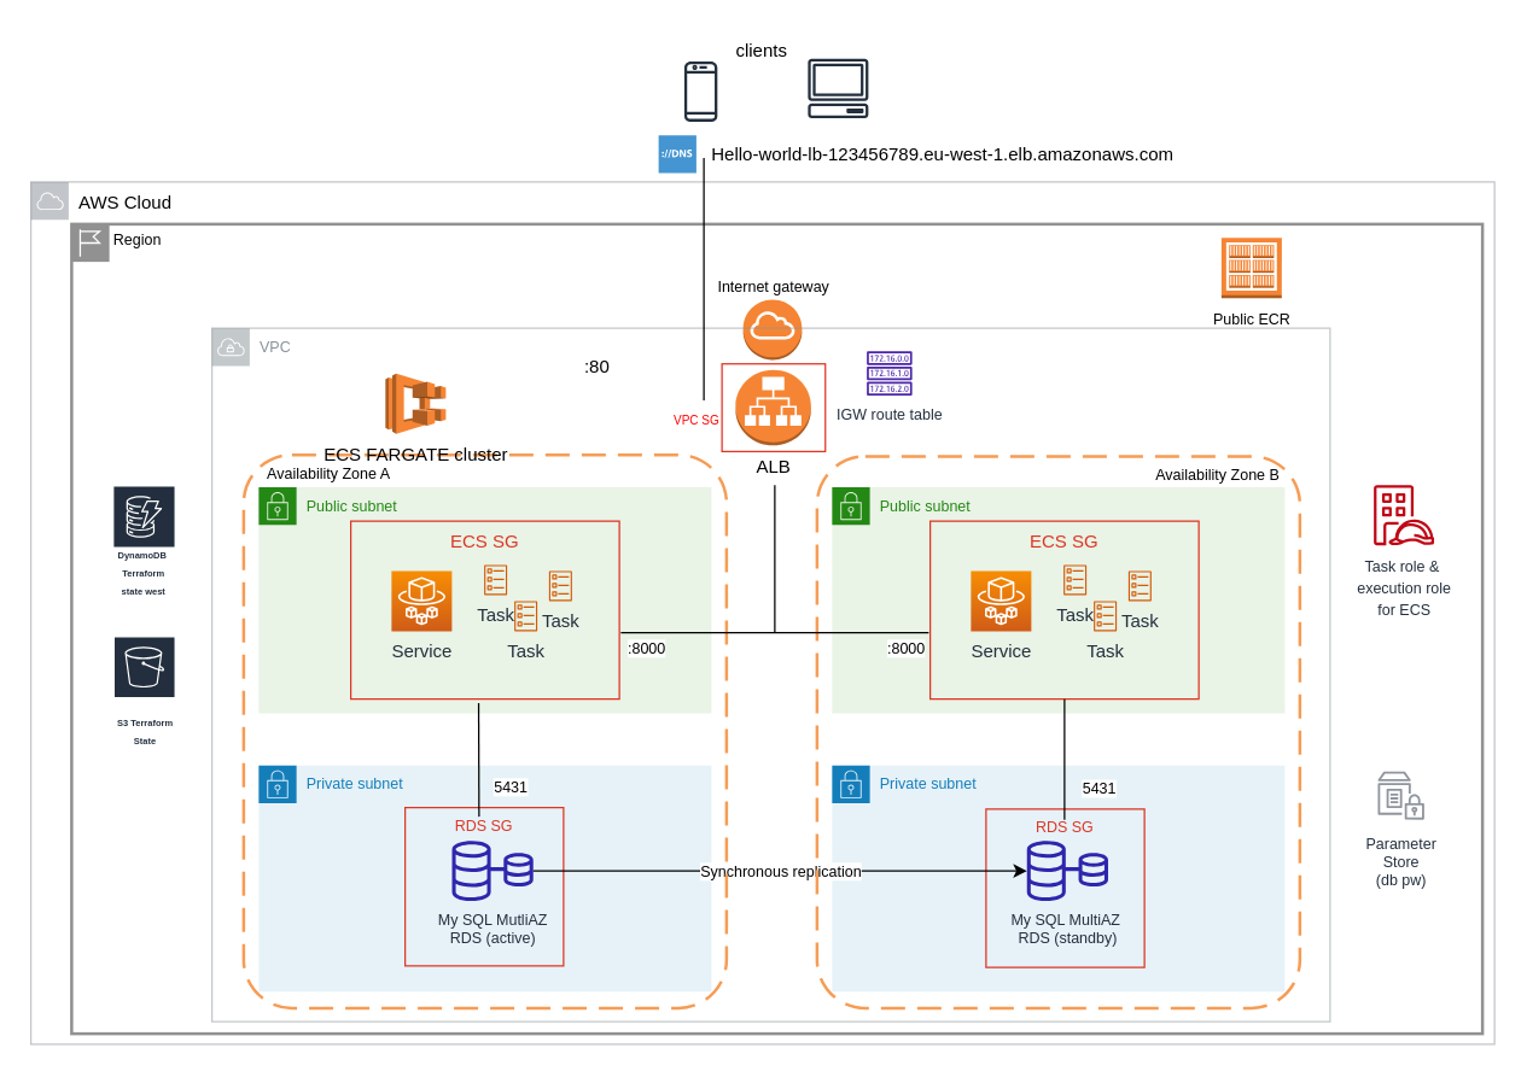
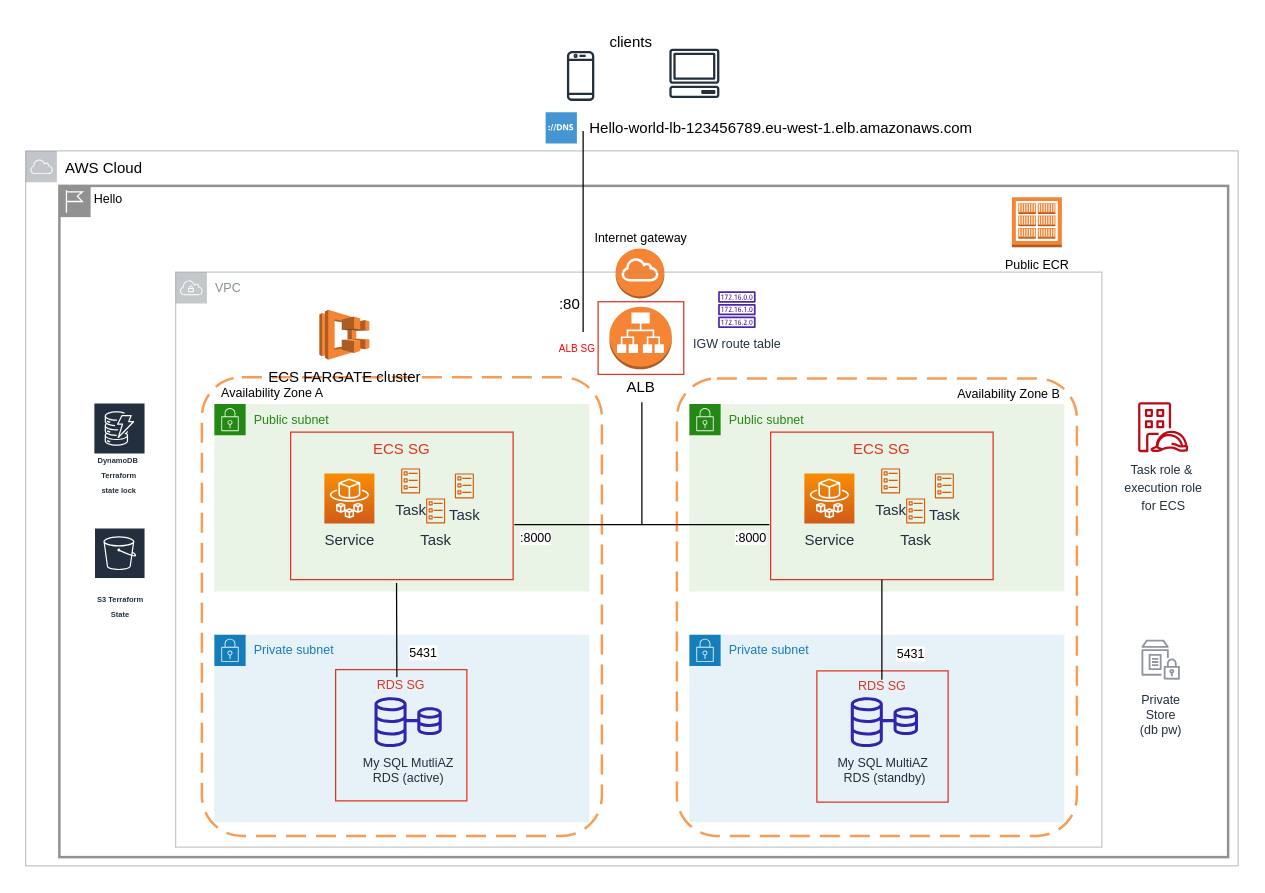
  <mxCell id="0" />
  <mxCell id="1" parent="0" />
  <mxCell id="2" value="Private subnet&amp;nbsp;" style="points=[[0,0],[0.25,0],[0.5,0],[0.75,0],[1,0],[1,0.25],[1,0.5],[1,0.75],[1,1],[0.75,1],[0.5,1],[0.25,1],[0,1],[0,0.75],[0,0.5],[0,0.25]];outlineConnect=0;gradientColor=none;html=1;whiteSpace=wrap;fontSize=10;fontStyle=0;container=1;pointerEvents=0;collapsible=0;recursiveResize=0;shape=mxgraph.aws4.group;grIcon=mxgraph.aws4.group_security_group;grStroke=0;strokeColor=#147EBA;fillColor=#E6F2F8;verticalAlign=top;align=left;spacingLeft=30;fontColor=#147EBA;dashed=0;" vertex="1" parent="1"><mxGeometry x="171" y="507" width="300" height="150" as="geometry" /></mxCell>
  <mxCell id="3" value="My SQL MutliAZ&lt;br style=&quot;font-size: 10px;&quot;&gt;RDS (active)" style="sketch=0;outlineConnect=0;fontColor=#232F3E;gradientColor=none;fillColor=#2E27AD;strokeColor=none;dashed=0;verticalLabelPosition=bottom;verticalAlign=top;align=center;html=1;fontSize=10;fontStyle=0;aspect=fixed;pointerEvents=1;shape=mxgraph.aws4.rds_multi_az;" vertex="1" parent="2"><mxGeometry x="128.1" y="50" width="53.79" height="40" as="geometry" /></mxCell>
  <mxCell id="4" value="RDS SG" style="fillColor=none;strokeColor=#DD3522;verticalAlign=top;fontStyle=0;fontColor=#DD3522;fontSize=10;" vertex="1" parent="2"><mxGeometry x="97" y="28" width="105" height="105" as="geometry" /></mxCell>
  <mxCell id="5" value="Public subnet" style="points=[[0,0],[0.25,0],[0.5,0],[0.75,0],[1,0],[1,0.25],[1,0.5],[1,0.75],[1,1],[0.75,1],[0.5,1],[0.25,1],[0,1],[0,0.75],[0,0.5],[0,0.25]];outlineConnect=0;gradientColor=none;html=1;whiteSpace=wrap;fontSize=10;fontStyle=0;container=1;pointerEvents=0;collapsible=0;recursiveResize=0;shape=mxgraph.aws4.group;grIcon=mxgraph.aws4.group_security_group;grStroke=0;strokeColor=#248814;fillColor=#E9F3E6;verticalAlign=top;align=left;spacingLeft=30;fontColor=#248814;dashed=0;" vertex="1" parent="1"><mxGeometry x="171" y="322.5" width="300" height="150" as="geometry" /></mxCell>
  <mxCell id="6" value="Public subnet" style="points=[[0,0],[0.25,0],[0.5,0],[0.75,0],[1,0],[1,0.25],[1,0.5],[1,0.75],[1,1],[0.75,1],[0.5,1],[0.25,1],[0,1],[0,0.75],[0,0.5],[0,0.25]];outlineConnect=0;gradientColor=none;html=1;whiteSpace=wrap;fontSize=10;fontStyle=0;container=1;pointerEvents=0;collapsible=0;recursiveResize=0;shape=mxgraph.aws4.group;grIcon=mxgraph.aws4.group_security_group;grStroke=0;strokeColor=#248814;fillColor=#E9F3E6;verticalAlign=top;align=left;spacingLeft=30;fontColor=#248814;dashed=0;" vertex="1" parent="1"><mxGeometry x="551" y="322.5" width="300" height="150" as="geometry" /></mxCell>
  <mxCell id="7" value="Private subnet" style="points=[[0,0],[0.25,0],[0.5,0],[0.75,0],[1,0],[1,0.25],[1,0.5],[1,0.75],[1,1],[0.75,1],[0.5,1],[0.25,1],[0,1],[0,0.75],[0,0.5],[0,0.25]];outlineConnect=0;gradientColor=none;html=1;whiteSpace=wrap;fontSize=10;fontStyle=0;container=1;pointerEvents=0;collapsible=0;recursiveResize=0;shape=mxgraph.aws4.group;grIcon=mxgraph.aws4.group_security_group;grStroke=0;strokeColor=#147EBA;fillColor=#E6F2F8;verticalAlign=top;align=left;spacingLeft=30;fontColor=#147EBA;dashed=0;" vertex="1" parent="1"><mxGeometry x="551" y="507" width="300" height="150" as="geometry" /></mxCell>
  <mxCell id="8" value="My SQL MultiAZ&amp;nbsp;&lt;br style=&quot;font-size: 10px;&quot;&gt;RDS (standby)" style="sketch=0;outlineConnect=0;fontColor=#232F3E;gradientColor=none;fillColor=#2E27AD;strokeColor=none;dashed=0;verticalLabelPosition=bottom;verticalAlign=top;align=center;html=1;fontSize=10;fontStyle=0;aspect=fixed;pointerEvents=1;shape=mxgraph.aws4.rds_multi_az;" vertex="1" parent="7"><mxGeometry x="129.1" y="50" width="53.79" height="40" as="geometry" /></mxCell>
  <mxCell id="9" value="RDS SG" style="fillColor=none;strokeColor=#DD3522;verticalAlign=top;fontStyle=0;fontColor=#DD3522;fontSize=10;" vertex="1" parent="7"><mxGeometry x="102" y="29" width="105" height="105" as="geometry" /></mxCell>
- <mxCell id="10" value="Synchronous&amp;nbsp;replication" style="edgeStyle=orthogonalEdgeStyle;rounded=0;orthogonalLoop=1;jettySize=auto;html=1;fontSize=10;" edge="1" parent="1" source="3" target="8"><mxGeometry relative="1" as="geometry"><mxPoint x="871" y="592" as="targetPoint" /></mxGeometry></mxCell>
  <mxCell id="11" value="Internet gateway" style="outlineConnect=0;dashed=0;verticalLabelPosition=top;verticalAlign=bottom;align=center;html=1;shape=mxgraph.aws3.internet_gateway;fillColor=#F58534;gradientColor=none;fontSize=10;labelPosition=center;" vertex="1" parent="1"><mxGeometry x="492" y="198" width="39" height="40" as="geometry" /></mxCell>
- <mxCell id="12" value="Parameter&lt;br style=&quot;font-size: 10px;&quot;&gt;Store&lt;br style=&quot;font-size: 10px;&quot;&gt;(db pw)" style="sketch=0;outlineConnect=0;fontColor=#232F3E;gradientColor=none;strokeColor=#232F3E;fillColor=#ffffff;dashed=0;verticalLabelPosition=bottom;verticalAlign=top;align=center;html=1;fontSize=10;fontStyle=0;aspect=fixed;shape=mxgraph.aws4.resourceIcon;resIcon=mxgraph.aws4.parameter_store;shadow=0;opacity=50;" vertex="1" parent="1"><mxGeometry x="908" y="507" width="40" height="40" as="geometry" /></mxCell>
+ <mxCell id="12" value="Private&lt;br style=&quot;font-size: 10px;&quot;&gt;Store&lt;br style=&quot;font-size: 10px;&quot;&gt;(db pw)" style="sketch=0;outlineConnect=0;fontColor=#232F3E;gradientColor=none;strokeColor=#232F3E;fillColor=#ffffff;dashed=0;verticalLabelPosition=bottom;verticalAlign=top;align=center;html=1;fontSize=10;fontStyle=0;aspect=fixed;shape=mxgraph.aws4.resourceIcon;resIcon=mxgraph.aws4.parameter_store;shadow=0;opacity=50;" vertex="1" parent="1"><mxGeometry x="908" y="507" width="40" height="40" as="geometry" /></mxCell>
  <mxCell id="13" value="VPC" style="sketch=0;outlineConnect=0;gradientColor=none;html=1;whiteSpace=wrap;fontSize=10;fontStyle=0;shape=mxgraph.aws4.group;grIcon=mxgraph.aws4.group_vpc;strokeColor=#879196;fillColor=none;verticalAlign=top;align=left;spacingLeft=30;fontColor=#879196;dashed=0;shadow=0;opacity=50;" vertex="1" parent="1"><mxGeometry x="140" y="217" width="741" height="460" as="geometry" /></mxCell>
  <mxCell id="14" value="&lt;font color=&quot;#000000&quot; style=&quot;font-size: 12px;&quot;&gt;AWS Cloud&lt;/font&gt;" style="sketch=0;outlineConnect=0;gradientColor=none;html=1;whiteSpace=wrap;fontSize=10;fontStyle=0;shape=mxgraph.aws4.group;grIcon=mxgraph.aws4.group_aws_cloud;strokeColor=#858B94;fillColor=none;verticalAlign=top;align=left;spacingLeft=30;fontColor=#858B94;dashed=0;shadow=0;opacity=50;" vertex="1" parent="1"><mxGeometry x="20" y="120" width="970" height="572" as="geometry" /></mxCell>
  <mxCell id="15" value="     Availability Zone A" style="rounded=1;arcSize=10;dashed=1;strokeColor=#F59D56;fillColor=none;gradientColor=none;dashPattern=8 4;strokeWidth=2;verticalAlign=top;align=left;fontSize=10;" vertex="1" parent="1"><mxGeometry x="161" y="301" width="320" height="367" as="geometry" /></mxCell>
  <mxCell id="16" value=" Availability Zone B    " style="rounded=1;arcSize=10;dashed=1;strokeColor=#F59D56;fillColor=none;gradientColor=none;dashPattern=8 4;strokeWidth=2;verticalAlign=top;align=right;fontSize=10;" vertex="1" parent="1"><mxGeometry x="541" y="302" width="320" height="366" as="geometry" /></mxCell>
  <mxCell id="17" value="IGW route table" style="sketch=0;outlineConnect=0;fontColor=#232F3E;gradientColor=none;fillColor=#4D27AA;strokeColor=none;dashed=0;verticalLabelPosition=bottom;verticalAlign=top;align=center;html=1;fontSize=10;fontStyle=0;aspect=fixed;pointerEvents=1;shape=mxgraph.aws4.route_table;" vertex="1" parent="1"><mxGeometry x="574" y="232" width="30" height="30" as="geometry" /></mxCell>
- <mxCell id="18" value="Region" style="shape=mxgraph.ibm.box;prType=region;fontStyle=0;verticalAlign=top;align=left;spacingLeft=32;spacingTop=4;fillColor=none;rounded=0;whiteSpace=wrap;html=1;strokeColor=#919191;strokeWidth=2;dashed=0;container=1;spacing=-4;collapsible=0;expand=0;recursiveResize=0;fontSize=10;" vertex="1" parent="1"><mxGeometry x="47" y="148" width="935" height="537" as="geometry" /></mxCell>
+ <mxCell id="18" value="Hello" style="shape=mxgraph.ibm.box;prType=region;fontStyle=0;verticalAlign=top;align=left;spacingLeft=32;spacingTop=4;fillColor=none;rounded=0;whiteSpace=wrap;html=1;strokeColor=#919191;strokeWidth=2;dashed=0;container=1;spacing=-4;collapsible=0;expand=0;recursiveResize=0;fontSize=10;" vertex="1" parent="1"><mxGeometry x="47" y="148" width="935" height="537" as="geometry" /></mxCell>
  <mxCell id="19" value="&lt;font style=&quot;font-size: 10px;&quot;&gt;Task role &amp;amp;&amp;nbsp;&lt;br&gt;execution role&lt;br&gt;for ECS&lt;/font&gt;" style="sketch=0;outlineConnect=0;fontColor=#232F3E;gradientColor=none;fillColor=#BF0816;strokeColor=none;dashed=0;verticalLabelPosition=bottom;verticalAlign=top;align=center;html=1;fontSize=12;fontStyle=0;aspect=fixed;pointerEvents=1;shape=mxgraph.aws4.identity_access_management_iam_roles_anywhere;" vertex="1" parent="18"><mxGeometry x="863" y="173" width="40" height="40" as="geometry" /></mxCell>
  <mxCell id="20" value="ALB" style="outlineConnect=0;dashed=0;verticalLabelPosition=bottom;verticalAlign=top;align=center;html=1;shape=mxgraph.aws3.application_load_balancer;fillColor=#F58534;gradientColor=none;" vertex="1" parent="18"><mxGeometry x="440" y="96.75" width="50" height="50" as="geometry" /></mxCell>
  <mxCell id="21" value="&lt;font style=&quot;font-size: 10px;&quot;&gt;Public ECR&lt;/font&gt;" style="outlineConnect=0;dashed=0;verticalLabelPosition=bottom;verticalAlign=top;align=center;html=1;shape=mxgraph.aws3.ecr_registry;fillColor=#F58534;gradientColor=none;" vertex="1" parent="18"><mxGeometry x="762" y="9" width="40" height="40" as="geometry" /></mxCell>
  <mxCell id="22" value="ECS FARGATE cluster" style="outlineConnect=0;dashed=0;verticalLabelPosition=bottom;verticalAlign=top;align=center;html=1;shape=mxgraph.aws3.ecs;fillColor=#F58534;gradientColor=none;" vertex="1" parent="18"><mxGeometry x="208" y="99" width="40" height="40" as="geometry" /></mxCell>
  <mxCell id="23" value="Service" style="sketch=0;points=[[0,0,0],[0.25,0,0],[0.5,0,0],[0.75,0,0],[1,0,0],[0,1,0],[0.25,1,0],[0.5,1,0],[0.75,1,0],[1,1,0],[0,0.25,0],[0,0.5,0],[0,0.75,0],[1,0.25,0],[1,0.5,0],[1,0.75,0]];outlineConnect=0;fontColor=#232F3E;gradientColor=#F78E04;gradientDirection=north;fillColor=#D05C17;strokeColor=#ffffff;dashed=0;verticalLabelPosition=bottom;verticalAlign=top;align=center;html=1;fontSize=12;fontStyle=0;aspect=fixed;shape=mxgraph.aws4.resourceIcon;resIcon=mxgraph.aws4.fargate;" vertex="1" parent="18"><mxGeometry x="212" y="230" width="40" height="40" as="geometry" /></mxCell>
  <mxCell id="24" value="Task" style="sketch=0;outlineConnect=0;fontColor=#232F3E;gradientColor=none;fillColor=#D45B07;strokeColor=none;dashed=0;verticalLabelPosition=bottom;verticalAlign=top;align=center;html=1;fontSize=12;fontStyle=0;pointerEvents=1;shape=mxgraph.aws4.ecs_task;" vertex="1" parent="18"><mxGeometry x="271" y="226" width="20" height="20" as="geometry" /></mxCell>
  <mxCell id="25" value="Task" style="sketch=0;outlineConnect=0;fontColor=#232F3E;gradientColor=none;fillColor=#D45B07;strokeColor=none;dashed=0;verticalLabelPosition=bottom;verticalAlign=top;align=center;html=1;fontSize=12;fontStyle=0;pointerEvents=1;shape=mxgraph.aws4.ecs_task;" vertex="1" parent="18"><mxGeometry x="291" y="250" width="20" height="20" as="geometry" /></mxCell>
  <mxCell id="26" value="Task" style="sketch=0;outlineConnect=0;fontColor=#232F3E;gradientColor=none;fillColor=#D45B07;strokeColor=none;dashed=0;verticalLabelPosition=bottom;verticalAlign=top;align=center;html=1;fontSize=12;fontStyle=0;pointerEvents=1;shape=mxgraph.aws4.ecs_task;" vertex="1" parent="18"><mxGeometry x="314" y="230" width="20" height="20" as="geometry" /></mxCell>
  <mxCell id="27" value="ECS SG" style="fillColor=none;strokeColor=#DD3522;verticalAlign=top;fontStyle=0;fontColor=#DD3522;whiteSpace=wrap;html=1;" vertex="1" parent="18"><mxGeometry x="185" y="197" width="178" height="118" as="geometry" /></mxCell>
  <mxCell id="28" value="Service" style="sketch=0;points=[[0,0,0],[0.25,0,0],[0.5,0,0],[0.75,0,0],[1,0,0],[0,1,0],[0.25,1,0],[0.5,1,0],[0.75,1,0],[1,1,0],[0,0.25,0],[0,0.5,0],[0,0.75,0],[1,0.25,0],[1,0.5,0],[1,0.75,0]];outlineConnect=0;fontColor=#232F3E;gradientColor=#F78E04;gradientDirection=north;fillColor=#D05C17;strokeColor=#ffffff;dashed=0;verticalLabelPosition=bottom;verticalAlign=top;align=center;html=1;fontSize=12;fontStyle=0;aspect=fixed;shape=mxgraph.aws4.resourceIcon;resIcon=mxgraph.aws4.fargate;" vertex="1" parent="18"><mxGeometry x="596" y="230" width="40" height="40" as="geometry" /></mxCell>
  <mxCell id="29" value="Task" style="sketch=0;outlineConnect=0;fontColor=#232F3E;gradientColor=none;fillColor=#D45B07;strokeColor=none;dashed=0;verticalLabelPosition=bottom;verticalAlign=top;align=center;html=1;fontSize=12;fontStyle=0;pointerEvents=1;shape=mxgraph.aws4.ecs_task;" vertex="1" parent="18"><mxGeometry x="655" y="226" width="20" height="20" as="geometry" /></mxCell>
  <mxCell id="30" value="Task" style="sketch=0;outlineConnect=0;fontColor=#232F3E;gradientColor=none;fillColor=#D45B07;strokeColor=none;dashed=0;verticalLabelPosition=bottom;verticalAlign=top;align=center;html=1;fontSize=12;fontStyle=0;pointerEvents=1;shape=mxgraph.aws4.ecs_task;" vertex="1" parent="18"><mxGeometry x="675" y="250" width="20" height="20" as="geometry" /></mxCell>
  <mxCell id="31" value="Task" style="sketch=0;outlineConnect=0;fontColor=#232F3E;gradientColor=none;fillColor=#D45B07;strokeColor=none;dashed=0;verticalLabelPosition=bottom;verticalAlign=top;align=center;html=1;fontSize=12;fontStyle=0;pointerEvents=1;shape=mxgraph.aws4.ecs_task;" vertex="1" parent="18"><mxGeometry x="698" y="230" width="20" height="20" as="geometry" /></mxCell>
  <mxCell id="32" value="ECS SG" style="fillColor=none;strokeColor=#DD3522;verticalAlign=top;fontStyle=0;fontColor=#DD3522;whiteSpace=wrap;html=1;" vertex="1" parent="18"><mxGeometry x="569" y="197" width="178" height="118" as="geometry" /></mxCell>
  <mxCell id="33" value="" style="endArrow=none;html=1;rounded=0;" edge="1" parent="18"><mxGeometry width="50" height="50" relative="1" as="geometry"><mxPoint x="364" y="271" as="sourcePoint" /><mxPoint x="466" y="173" as="targetPoint" /><Array as="points"><mxPoint x="568" y="271" /><mxPoint x="466" y="271" /></Array></mxGeometry></mxCell>
  <mxCell id="34" value=":8000" style="edgeLabel;html=1;align=center;verticalAlign=middle;resizable=0;points=[];fontSize=10;" vertex="1" connectable="0" parent="33"><mxGeometry x="-0.91" y="-1" relative="1" as="geometry"><mxPoint x="-2" y="8" as="offset" /></mxGeometry></mxCell>
  <mxCell id="35" value=":8000" style="edgeLabel;html=1;align=center;verticalAlign=middle;resizable=0;points=[];fontSize=10;" vertex="1" connectable="0" parent="33"><mxGeometry x="0.086" relative="1" as="geometry"><mxPoint x="-1" y="9" as="offset" /></mxGeometry></mxCell>
  <mxCell id="36" value="" style="endArrow=none;html=1;rounded=0;entryX=0.476;entryY=1.023;entryDx=0;entryDy=0;entryPerimeter=0;" edge="1" parent="18" target="27"><mxGeometry width="50" height="50" relative="1" as="geometry"><mxPoint x="270" y="393" as="sourcePoint" /><mxPoint x="321" y="343" as="targetPoint" /></mxGeometry></mxCell>
  <mxCell id="37" value="5431" style="edgeLabel;html=1;align=center;verticalAlign=middle;resizable=0;points=[];fontSize=10;" vertex="1" connectable="0" parent="36"><mxGeometry x="-0.333" y="-1" relative="1" as="geometry"><mxPoint x="20" y="5" as="offset" /></mxGeometry></mxCell>
  <mxCell id="38" value="" style="endArrow=none;html=1;rounded=0;entryX=0.5;entryY=1;entryDx=0;entryDy=0;" edge="1" parent="18" target="32"><mxGeometry width="50" height="50" relative="1" as="geometry"><mxPoint x="658" y="395" as="sourcePoint" /><mxPoint x="705" y="345" as="targetPoint" /></mxGeometry></mxCell>
  <mxCell id="39" value="" style="endArrow=none;html=1;rounded=0;entryX=0.617;entryY=-0.097;entryDx=0;entryDy=0;entryPerimeter=0;" edge="1" parent="18" target="45"><mxGeometry width="50" height="50" relative="1" as="geometry"><mxPoint x="419" y="-44" as="sourcePoint" /><mxPoint x="419" y="134" as="targetPoint" /></mxGeometry></mxCell>
- <mxCell id="40" value=":80" style="text;html=1;align=center;verticalAlign=middle;resizable=0;points=[];autosize=1;strokeColor=none;fillColor=none;" vertex="1" parent="18"><mxGeometry x="330" y="82" width="35" height="26" as="geometry" /></mxCell>
+ <mxCell id="40" value=":80" style="text;html=1;align=center;verticalAlign=middle;resizable=0;points=[];autosize=1;strokeColor=none;fillColor=none;" vertex="1" parent="18"><mxGeometry x="390" y="82" width="35" height="26" as="geometry" /></mxCell>
  <mxCell id="41" value="5431" style="edgeLabel;html=1;align=center;verticalAlign=middle;resizable=0;points=[];fontSize=10;" vertex="1" connectable="0" parent="18"><mxGeometry x="665.0" y="374.999" as="geometry"><mxPoint x="15" y="-1" as="offset" /></mxGeometry></mxCell>
- <mxCell id="42" value="&lt;font style=&quot;font-size: 6px;&quot;&gt;DynamoDB&amp;nbsp; Terraform state west&lt;/font&gt;" style="sketch=0;outlineConnect=0;fontColor=#232F3E;gradientColor=none;strokeColor=#ffffff;fillColor=#232F3E;dashed=0;verticalLabelPosition=middle;verticalAlign=bottom;align=center;html=1;whiteSpace=wrap;fontSize=10;fontStyle=1;spacing=3;shape=mxgraph.aws4.productIcon;prIcon=mxgraph.aws4.dynamodb;strokeWidth=1;aspect=fixed;" vertex="1" parent="18"><mxGeometry x="27" y="173" width="42.14" height="79" as="geometry" /></mxCell>
+ <mxCell id="42" value="&lt;font style=&quot;font-size: 6px;&quot;&gt;DynamoDB&amp;nbsp; Terraform state lock&lt;/font&gt;" style="sketch=0;outlineConnect=0;fontColor=#232F3E;gradientColor=none;strokeColor=#ffffff;fillColor=#232F3E;dashed=0;verticalLabelPosition=middle;verticalAlign=bottom;align=center;html=1;whiteSpace=wrap;fontSize=10;fontStyle=1;spacing=3;shape=mxgraph.aws4.productIcon;prIcon=mxgraph.aws4.dynamodb;strokeWidth=1;aspect=fixed;" vertex="1" parent="18"><mxGeometry x="27" y="173" width="42.14" height="79" as="geometry" /></mxCell>
  <mxCell id="43" value="&lt;span style=&quot;font-size: 6px;&quot;&gt;S3 Terraform State&lt;br&gt;&lt;/span&gt;" style="sketch=0;outlineConnect=0;fontColor=#232F3E;gradientColor=none;strokeColor=#ffffff;fillColor=#232F3E;dashed=0;verticalLabelPosition=middle;verticalAlign=bottom;align=center;html=1;whiteSpace=wrap;fontSize=10;fontStyle=1;spacing=3;shape=mxgraph.aws4.productIcon;prIcon=mxgraph.aws4.s3;strokeWidth=1;aspect=fixed;" vertex="1" parent="18"><mxGeometry x="27.5" y="273" width="41.64" height="78" as="geometry" /></mxCell>
  <mxCell id="44" value="&amp;nbsp; &amp;nbsp; &amp;nbsp; &amp;nbsp; &amp;nbsp; &amp;nbsp; &amp;nbsp; &amp;nbsp; &amp;nbsp; &amp;nbsp; &amp;nbsp; &amp;nbsp; &amp;nbsp; &amp;nbsp; &amp;nbsp; &amp;nbsp; &amp;nbsp; &amp;nbsp; &amp;nbsp; &amp;nbsp; &amp;nbsp; &amp;nbsp; &amp;nbsp; &amp;nbsp; &amp;nbsp; &amp;nbsp; &amp;nbsp; &amp;nbsp; &amp;nbsp; &amp;nbsp; &amp;nbsp; &amp;nbsp; &amp;nbsp; &amp;nbsp; &amp;nbsp; &amp;nbsp; &amp;nbsp; &amp;nbsp; &amp;nbsp; &amp;nbsp; &amp;nbsp; &amp;nbsp; &amp;nbsp; &amp;nbsp; &amp;nbsp; &amp;nbsp; &amp;nbsp; &amp;nbsp; &amp;nbsp; &amp;nbsp; &amp;nbsp;&amp;nbsp;" style="fillColor=none;strokeColor=#DD3522;verticalAlign=top;fontStyle=0;fontColor=#DD3522;whiteSpace=wrap;html=1;align=center;" vertex="1" parent="18"><mxGeometry x="431" y="92.69" width="68.5" height="58.13" as="geometry" /></mxCell>
- <mxCell id="45" value="&lt;font color=&quot;#ff0000&quot; style=&quot;font-size: 8px;&quot;&gt;VPC SG&lt;/font&gt;" style="text;html=1;align=center;verticalAlign=middle;resizable=0;points=[];autosize=1;strokeColor=none;fillColor=none;fontSize=8;" vertex="1" parent="18"><mxGeometry x="390" y="119" width="47" height="22" as="geometry" /></mxCell>
+ <mxCell id="45" value="&lt;font color=&quot;#ff0000&quot; style=&quot;font-size: 8px;&quot;&gt;ALB SG&lt;/font&gt;" style="text;html=1;align=center;verticalAlign=middle;resizable=0;points=[];autosize=1;strokeColor=none;fillColor=none;fontSize=8;" vertex="1" parent="18"><mxGeometry x="390" y="119" width="47" height="22" as="geometry" /></mxCell>
  <mxCell id="46" value="" style="sketch=0;outlineConnect=0;fontColor=#232F3E;gradientColor=none;fillColor=#232F3D;strokeColor=none;dashed=0;verticalLabelPosition=bottom;verticalAlign=top;align=center;html=1;fontSize=12;fontStyle=0;pointerEvents=1;shape=mxgraph.aws4.client;" vertex="1" parent="1"><mxGeometry x="535" y="38" width="40" height="40" as="geometry" /></mxCell>
  <mxCell id="47" value="" style="sketch=0;outlineConnect=0;fontColor=#232F3E;gradientColor=none;fillColor=#232F3D;strokeColor=none;dashed=0;verticalLabelPosition=bottom;verticalAlign=top;align=center;html=1;fontSize=12;fontStyle=0;pointerEvents=1;shape=mxgraph.aws4.mobile_client;" vertex="1" parent="1"><mxGeometry x="444" y="40" width="40" height="40" as="geometry" /></mxCell>
  <mxCell id="48" value="clients" style="text;html=1;align=center;verticalAlign=middle;resizable=0;points=[];autosize=1;strokeColor=none;fillColor=none;" vertex="1" parent="1"><mxGeometry x="478" y="20" width="52" height="26" as="geometry" /></mxCell>
  <mxCell id="49" value="Hello-world-lb-123456789.eu-west-1.elb.amazonaws.com" style="text;html=1;align=center;verticalAlign=middle;resizable=0;points=[];autosize=1;strokeColor=none;fillColor=none;" vertex="1" parent="1"><mxGeometry x="461.5" y="89" width="324" height="26" as="geometry" /></mxCell>
  <mxCell id="50" value="" style="shadow=0;dashed=0;html=1;strokeColor=none;fillColor=#4495D1;labelPosition=center;verticalLabelPosition=bottom;verticalAlign=top;align=center;outlineConnect=0;shape=mxgraph.veeam.dns;fontSize=10;" vertex="1" parent="1"><mxGeometry x="436" y="89" width="25" height="25" as="geometry" /></mxCell>
